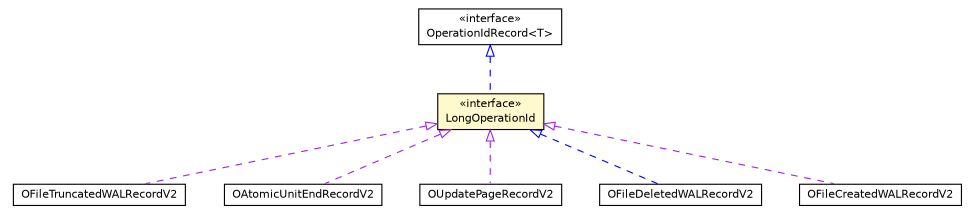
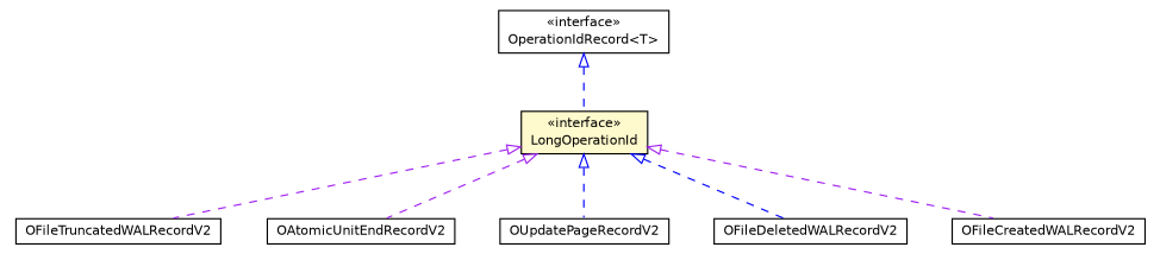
  digraph {
    nodesep=0.25
    ranksep=0.5
    node [fontcolor=black fontname=Helvetica fontsize=10.0 shape=plaintext]
    edge [arrowtail=empty color=purple dir=back fontname=Helvetica fontsize=10 headport=p labelfontname=Helvetica labelfontsize=10 style=dashed tailport=p]
    n1 [label=<<table title="com.orientechnologies.orient.core.storage.impl.local.paginated.wal.LongOperationId" border="0" cellborder="1" cellspacing="0" cellpadding="2" port="p" bgcolor="lemonChiffon" href="./LongOperationId.html"> 		<tr><td><table border="0" cellspacing="0" cellpadding="1"> <tr><td align="center" balign="center"> &#171;interface&#187; </td></tr> <tr><td align="center" balign="center"> LongOperationId </td></tr> 		</table></td></tr> 		</table>>]
    n2 [label=<<table title="com.orientechnologies.orient.core.storage.impl.local.paginated.wal.OFileTruncatedWALRecordV2" border="0" cellborder="1" cellspacing="0" cellpadding="2" port="p" href="./OFileTruncatedWALRecordV2.html"> 		<tr><td><table border="0" cellspacing="0" cellpadding="1"> <tr><td align="center" balign="center"> OFileTruncatedWALRecordV2 </td></tr> 		</table></td></tr> 		</table>>]
    n3 [label=<<table title="com.orientechnologies.orient.core.storage.impl.local.paginated.wal.OAtomicUnitEndRecordV2" border="0" cellborder="1" cellspacing="0" cellpadding="2" port="p" href="./OAtomicUnitEndRecordV2.html"> 		<tr><td><table border="0" cellspacing="0" cellpadding="1"> <tr><td align="center" balign="center"> OAtomicUnitEndRecordV2 </td></tr> 		</table></td></tr> 		</table>>]
    n4 [label=<<table title="com.orientechnologies.orient.core.storage.impl.local.paginated.wal.OUpdatePageRecordV2" border="0" cellborder="1" cellspacing="0" cellpadding="2" port="p" href="./OUpdatePageRecordV2.html"> 		<tr><td><table border="0" cellspacing="0" cellpadding="1"> <tr><td align="center" balign="center"> OUpdatePageRecordV2 </td></tr> 		</table></td></tr> 		</table>>]
    n5 [label=<<table title="com.orientechnologies.orient.core.storage.impl.local.paginated.wal.OFileDeletedWALRecordV2" border="0" cellborder="1" cellspacing="0" cellpadding="2" port="p" href="./OFileDeletedWALRecordV2.html"> 		<tr><td><table border="0" cellspacing="0" cellpadding="1"> <tr><td align="center" balign="center"> OFileDeletedWALRecordV2 </td></tr> 		</table></td></tr> 		</table>>]
    n6 [label=<<table title="com.orientechnologies.orient.core.storage.impl.local.paginated.wal.OFileCreatedWALRecordV2" border="0" cellborder="1" cellspacing="0" cellpadding="2" port="p" href="./OFileCreatedWALRecordV2.html"> 		<tr><td><table border="0" cellspacing="0" cellpadding="1"> <tr><td align="center" balign="center"> OFileCreatedWALRecordV2 </td></tr> 		</table></td></tr> 		</table>>]
    n7 [label=<<table title="com.orientechnologies.orient.core.storage.impl.local.paginated.wal.OperationIdRecord" border="0" cellborder="1" cellspacing="0" cellpadding="2" port="p" href="./OperationIdRecord.html"> 		<tr><td><table border="0" cellspacing="0" cellpadding="1"> <tr><td align="center" balign="center"> &#171;interface&#187; </td></tr> <tr><td align="center" balign="center"> OperationIdRecord&lt;T&gt; </td></tr> 		</table></td></tr> 		</table>>]
    n1 -> n2
    n1 -> n3
-   n1 -> n4
+   n1 -> n4 [color=blue]
    n1 -> n5 [color=blue]
    n1 -> n6
    n7 -> n1 [color=blue]
  }
